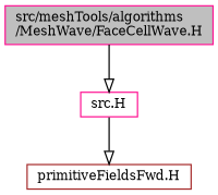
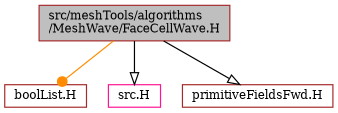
  digraph {
    fontname="DejaVu Serif"
    node [color=deeppink fontname="DejaVu Serif" fontsize=10 shape=record]
    edge [arrowhead=onormal color=black fontname="DejaVu Serif" fontsize=10 labelfontname=Helvetica labelfontsize=10 style=solid]
-   n1 [fillcolor=grey75 fontcolor=black height=0.2 label="src/meshTools/algorithms\l/MeshWave/FaceCellWave.H" style=filled width=0.4]
+   n1 [color=brown fillcolor=grey75 fontcolor=black height=0.2 label="src/meshTools/algorithms\l/MeshWave/FaceCellWave.H" style=filled width=0.4]
+   n2 [color=brown height=0.2 label="boolList.H" width=0.4]
    n3 [height=0.2 label="src.H" width=0.4]
    n4 [color=brown height=0.2 label="primitiveFieldsFwd.H" width=0.4]
+   n1 -> n2 [arrowhead=dot color=darkorange]
    n1 -> n3
-   n3 -> n4
+   n1 -> n4
  }
